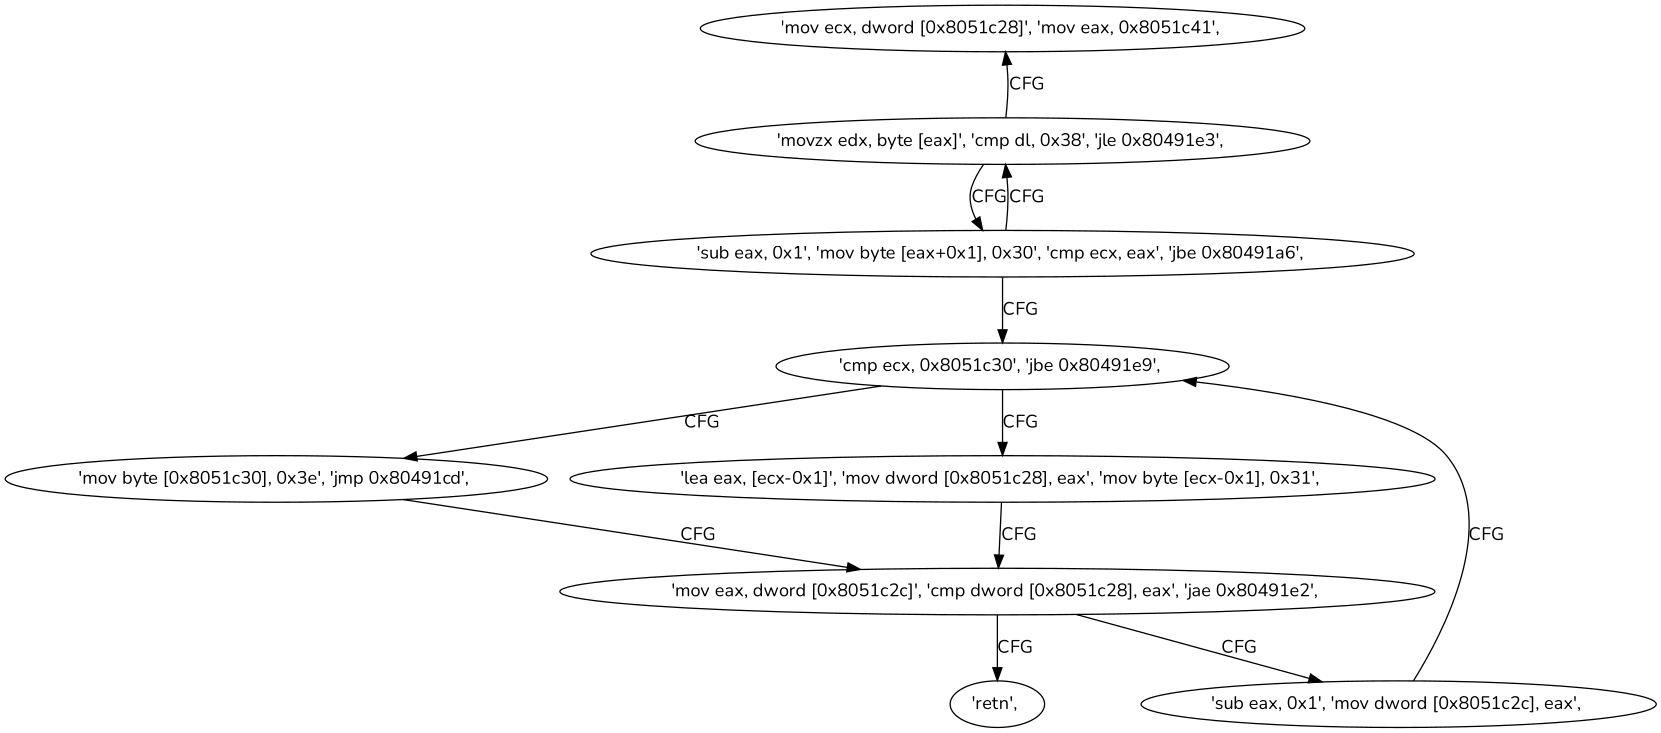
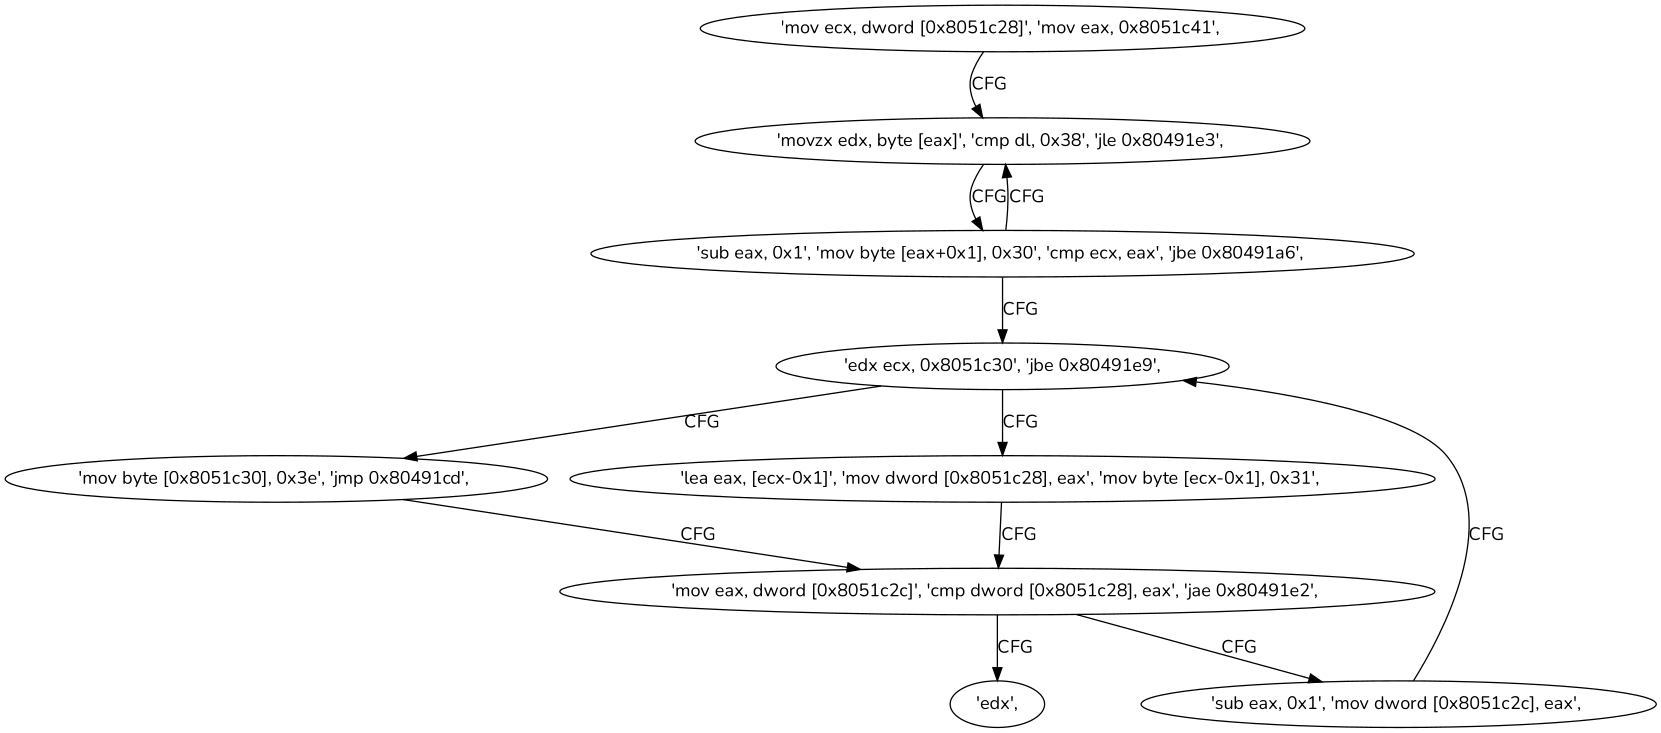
  digraph {
    fontname=Nunito
    node [fontname=Nunito]
    edge [fontname=Nunito]
    n1 [label="'mov ecx, dword [0x8051c28]', 'mov eax, 0x8051c41', "]
    n2 [label="'movzx edx, byte [eax]', 'cmp dl, 0x38', 'jle 0x80491e3', "]
    n3 [label="'sub eax, 0x1', 'mov byte [eax+0x1], 0x30', 'cmp ecx, eax', 'jbe 0x80491a6', "]
-   n4 [label="'cmp ecx, 0x8051c30', 'jbe 0x80491e9', "]
+   n4 [label="'edx ecx, 0x8051c30', 'jbe 0x80491e9',"]
    n5 [label="'mov byte [0x8051c30], 0x3e', 'jmp 0x80491cd', "]
    n6 [label="'lea eax, [ecx-0x1]', 'mov dword [0x8051c28], eax', 'mov byte [ecx-0x1], 0x31', "]
    n7 [label="'mov eax, dword [0x8051c2c]', 'cmp dword [0x8051c28], eax', 'jae 0x80491e2', "]
-   n8 [label="'retn', "]
+   n8 [label="'edx',"]
    n9 [label="'sub eax, 0x1', 'mov dword [0x8051c2c], eax', "]
-   n2 -> n1 [label=CFG]
+   n1 -> n2 [label=CFG]
    n2 -> n3 [label=CFG]
    n3 -> n2 [label=CFG]
    n3 -> n4 [label=CFG]
    n4 -> n5 [label=CFG]
    n4 -> n6 [label=CFG]
    n5 -> n7 [label=CFG]
    n6 -> n7 [label=CFG]
    n7 -> n8 [label=CFG]
    n7 -> n9 [label=CFG]
    n9 -> n4 [label=CFG]
  }
